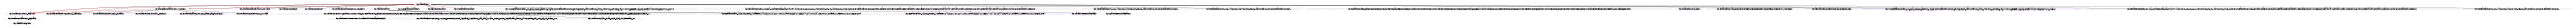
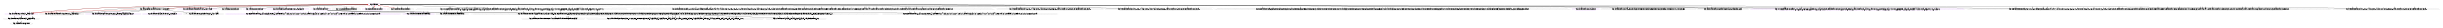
  strict digraph {
    node [color=gray40]
    edge [style=bold]
-   "http://stackoverflow.com/" [color=purple]
+   "http://stackoverflow.com/" [color=purple label="http://collect.com/"]
    "http://ajax.googleapis.com/ajax/libs/jquery/1.7.1/jquery.min.js"
    "http://cdn.sstatic.net/Js/stub.en.js?v=f79ea677275d" [color=purple]
    "http://cdn.sstatic.net/stackoverflow/all.css?v=21e2177a80d8" [color=purple]
    "http://i.stack.imgur.com/xKsQb.png"
    "http://i.stack.imgur.com/tKsDb.png" [color=purple]
    "http://cdn.sstatic.net/img/share-sprite-new.svg?v=7966d6d82b78" [color=purple]
    "http://cdn.sstatic.net/stackoverflow/img/sprites.svg?v=1bc6a0c03b68"
-   "http://cdn.sstatic.net/Img/mini-hero-bg.png?v=7f269bbbdb22" [color=purple]
    "http://cdn.sstatic.net/Img/sprite-herobox.png?v=d173774f3a9f"
    "http://static.adzerk.net/ados.js" [color=purple]
    "http://www.google-analytics.com/analytics.js"
    "http://edge.quantserve.com/quant.js" [color=purple]
    "http://b.scorecardresearch.com/beacon.js"
    "http://www.google-analytics.com/collect?v=1&_v=j33&a=1165883&t=pageview&_s=1&dl=http%3A%2F%2Fstackoverflow.com%2F&ul=en-us&de=UTF-8&dt=Stack%20Overflow&sd=24-bit&sr=1920x1200&vp=1830x1055&je=1&fl=17.0%20r0&_u=AACAAAQBI~&jid=&cid=1232355954.1434373122&tid=UA-5620270-1&z=183277713"
    "http://pixel.quantserve.com/pixel;r=1878758578;a=p-c1rF4kxgLUzNc;fpan=0;fpa=P0-1946119077-1434373122237;ns=0;ce=1;cm=;je=1;sr=1920x1200x24;enc=n;dst=1;et=1434373153862;tzo=240;ref=;url=http%3A%2F%2Fstackoverflow.com%2F;ogl=type.website%2Cimage.http%3A%2F%2Fcdn%252Esstatic%252Enet%2Fstackoverflow%2Fimg%2Fapple-touch-icon%402%252Epng%3Fv%3Dea71a5211a91%2Ctitle.Stack%20Overflow%2Cdescription.Q%26A%20for%20professional%20and%20enthusiast%20programmers%2Curl.http%3A%2F%2Fstackoverflow%252Ecom%2F"
    "http://b.scorecardresearch.com/b?c1=2&c2=17440561&ns__t=1434373153861&ns_c=UTF-8&c8=Stack%20Overflow&c7=http%3A%2F%2Fstackoverflow.com%2F&c9="
    "http://b.scorecardresearch.com/b2?c1=2&c2=17440561&ns__t=1425137796640&ns_c=UTF-8&c8=Stack%20Overflow&c7=http%3A%2F%2Fstackoverflow.com%2F&c9="
    "http://engine.adzerk.net/i.gif?e=eyJhdiI6NDM3LCJhdCI6MTcsImJ0IjowLCJjbSI6MjEzNzQ3LCJjaCI6MTE3OCwiY3IiOjcyNTg2OSwiZGkiOiI2MGUxZDI3MzNiODI0MGQxOGI1OGM0YWVhODljNjQzMyIsImRtIjoxLCJmYyI6NzU2MTgxLCJmbCI6NDY5MDk4LCJpcCI6IjEyOC4zMC43OS45IiwibnciOjIyLCJwYyI6MywicHIiOjU3OTMsInJ0IjoyLCJzdCI6ODI3NywidWsiOiJ1ZTEtNTkxMGY0OTQ5ZTg3NGRkMjgzMWU2ZjkxMWE0OGJiMjciLCJ6biI6NDUsInRzIjoxNDI1MTM3NzkwNTEzLCJiZiI6dHJ1ZSwicG4iOiJhZHplcmsxNTE4NTg2NDU3IiwiZnEiOjF9&s=Y-X32WvjBfDgicq6FPTyWq9TvgM"
    "http://clc.stackoverflow.com/j/p?d=hireme" [color=purple]
    "http://clc.stackoverflow.com/j/i?an=Y5pzpLi0WfGSBwMQMDEyMLMyMjAxsDMCeRxgIYYjHUwM3nqSNxL0F9gzgWUZuRiA8h0NWMVz--Z7cNq1tFr-BAA"
    "http://careers.stackoverflow.com/gethired/i/qKJITU4y8AV-q2Ub3BmKkcW-2yFdC"
    "http://www.google-analytics.com/collect?v=1&_v=j33&a=106373636&t=pageview&_s=1&dl=http%3A%2F%2Fstackoverflow.com%2F&ul=en-us&de=UTF-8&dt=Stack%20Overflow&sd=24-bit&sr=1920x1200&vp=1830x1055&je=1&fl=17.0%20r0&_u=AACAAAQBI~&jid=&cid=1232355954.1434373122&tid=UA-5620270-1&z=1084858161" [color=purple]
    "http://pixel.quantserve.com/pixel;r=182767106;a=p-c1rF4kxgLUzNc;fpan=0;fpa=P0-1946119077-1434373122237;ns=0;ce=1;cm=;je=1;sr=1920x1200x24;enc=n;dst=1;et=1434373180215;tzo=240;ref=;url=http%3A%2F%2Fstackoverflow.com%2F;ogl=type.website%2Cimage.http%3A%2F%2Fcdn%252Esstatic%252Enet%2Fstackoverflow%2Fimg%2Fapple-touch-icon%402%252Epng%3Fv%3Dea71a5211a91%2Ctitle.Stack%20Overflow%2Cdescription.Q%26A%20for%20professional%20and%20enthusiast%20programmers%2Curl.http%3A%2F%2Fstackoverflow%252Ecom%2F"
    "http://b.scorecardresearch.com/b?c1=2&c2=17440561&ns__t=1434373180214&ns_c=UTF-8&c8=Stack%20Overflow&c7=http%3A%2F%2Fstackoverflow.com%2F&c9="
    "http://cdn.sstatic.net/img/favicons-sprite16.png?v=fddce2e0664fc366fd231694e681377" [color=purple]
    "http://cdn.sstatic.net/clc/styles/jobs.min.css?v=202e16fd8420" [color=purple]
    "http://cdn.sstatic.net/Js/full-anon.en.js?v=c5525e7a9906"
    "http://engine.adzerk.net/ados?t=1434373153869&request={%22Placements%22:[{%22A%22:22,%22S%22:8277,%22D%22:%22adzerk1518586457%22,%22ATA%22:[17,2221],%22Z%22:45}],%22Keywords%22:%22undefined%22,%22Referrer%22:%22%22,%22IsAsync%22:true}" [color=purple]
    "http://static.adzerk.net/Extensions/adFeedback.js" [color=purple]
-   "http://static.adzerk.net/Extensions/adFeedback.css" [label="http://img.adzerk.net/Extensions/adFeedback.css"]
+   "http://static.adzerk.net/Extensions/adFeedback.css"
    "http://view.atdmt.com/MRT/iview/478350399/direct;wi.220;hi.250/01?click=http://engine.adzerk.net/r?e=eyJhdiI6NDM3LCJhdCI6MTcsImJ0IjowLCJjbSI6MjEzNzQ3LCJjaCI6MTE3OCwiY3IiOjcyNTg2OSwiZGkiOiI2MGUxZDI3MzNiODI0MGQxOGI1OGM0YWVhODljNjQzMyIsImRtIjoxLCJmYyI6NzU2MTgxLCJmbCI6NDY5MDk4LCJpcCI6IjEyOC4zMC43OS45IiwibnciOjIyLCJwYyI6MywicHIiOjU3OTMsInJ0IjoyLCJzdCI6ODI3NywidWsiOiJ1ZTEtNTkxMGY0OTQ5ZTg3NGRkMjgzMWU2ZjkxMWE0OGJiMjciLCJ6biI6NDUsInRzIjoxNDI1MTM3NzkwNTEzLCJiZiI6dHJ1ZSwicG4iOiJhZHplcmsxNTE4NTg2NDU3IiwidXIiOm51bGx9&s=Jce3Ee-l-qvPpN6UAnYgMVd-nTE&url=%u"
    "http://engine.adzerk.net/ados?t=1434373180206&request={%22Placements%22:[{%22A%22:22,%22S%22:8277,%22D%22:%22adzerk1518586457%22,%22ATA%22:[17,2221],%22Z%22:45}],%22Keywords%22:%22undefined%22,%22Referrer%22:%22%22,%22IsAsync%22:true}"
    "http://stackoverflow.com/gps/event"
    "http://cdn.atdmt.com/ds/NMMRTRUMTCRF/141212_StaticRebuild/websites_manage_ft_220x250.gif"
    "https://cdn.doubleverify.com/dvtp_src.js?ctx=2111880&cmp=RUMTCRF01833MRT&sid=478350399&plc=478350399&num=&adid=&advid=1611&adsrv=2&region=30&btreg=478350399&btadsrv=atdmt&crt=344797862&crtname=&chnl=&unit=&pid=&uid=&dvtagver=6.1.src"
    "https://c.betrad.com/surly.js?;ad_w=300;ad_h=250;coid=343;nid=11908;check_container=true;"
    "http://stackoverflow.com/" -> "http://stackoverflow.com/" [style=dotted]
    "http://stackoverflow.com/" -> "http://ajax.googleapis.com/ajax/libs/jquery/1.7.1/jquery.min.js"
    "http://stackoverflow.com/" -> "http://cdn.sstatic.net/Js/stub.en.js?v=f79ea677275d"
    "http://stackoverflow.com/" -> "http://cdn.sstatic.net/stackoverflow/all.css?v=21e2177a80d8"
    "http://stackoverflow.com/" -> "http://i.stack.imgur.com/xKsQb.png" [style=dotted]
    "http://stackoverflow.com/" -> "http://i.stack.imgur.com/tKsDb.png"
    "http://stackoverflow.com/" -> "http://cdn.sstatic.net/img/share-sprite-new.svg?v=7966d6d82b78" [style=dotted]
    "http://stackoverflow.com/" -> "http://cdn.sstatic.net/stackoverflow/img/sprites.svg?v=1bc6a0c03b68"
-   "http://stackoverflow.com/" -> "http://cdn.sstatic.net/Img/mini-hero-bg.png?v=7f269bbbdb22" [style=dotted]
    "http://stackoverflow.com/" -> "http://cdn.sstatic.net/Img/sprite-herobox.png?v=d173774f3a9f" [style=dotted]
    "http://stackoverflow.com/" -> "http://static.adzerk.net/ados.js" [style=dotted]
    "http://stackoverflow.com/" -> "http://www.google-analytics.com/analytics.js" [style=dotted]
    "http://stackoverflow.com/" -> "http://edge.quantserve.com/quant.js"
    "http://stackoverflow.com/" -> "http://b.scorecardresearch.com/beacon.js" [style=dotted]
    "http://stackoverflow.com/" -> "http://www.google-analytics.com/collect?v=1&_v=j33&a=1165883&t=pageview&_s=1&dl=http%3A%2F%2Fstackoverflow.com%2F&ul=en-us&de=UTF-8&dt=Stack%20Overflow&sd=24-bit&sr=1920x1200&vp=1830x1055&je=1&fl=17.0%20r0&_u=AACAAAQBI~&jid=&cid=1232355954.1434373122&tid=UA-5620270-1&z=183277713"
    "http://stackoverflow.com/" -> "http://pixel.quantserve.com/pixel;r=1878758578;a=p-c1rF4kxgLUzNc;fpan=0;fpa=P0-1946119077-1434373122237;ns=0;ce=1;cm=;je=1;sr=1920x1200x24;enc=n;dst=1;et=1434373153862;tzo=240;ref=;url=http%3A%2F%2Fstackoverflow.com%2F;ogl=type.website%2Cimage.http%3A%2F%2Fcdn%252Esstatic%252Enet%2Fstackoverflow%2Fimg%2Fapple-touch-icon%402%252Epng%3Fv%3Dea71a5211a91%2Ctitle.Stack%20Overflow%2Cdescription.Q%26A%20for%20professional%20and%20enthusiast%20programmers%2Curl.http%3A%2F%2Fstackoverflow%252Ecom%2F" [style=dotted]
    "http://stackoverflow.com/" -> "http://b.scorecardresearch.com/b?c1=2&c2=17440561&ns__t=1434373153861&ns_c=UTF-8&c8=Stack%20Overflow&c7=http%3A%2F%2Fstackoverflow.com%2F&c9=" [style=dotted]
    "http://stackoverflow.com/" -> "http://b.scorecardresearch.com/b2?c1=2&c2=17440561&ns__t=1425137796640&ns_c=UTF-8&c8=Stack%20Overflow&c7=http%3A%2F%2Fstackoverflow.com%2F&c9="
    "http://stackoverflow.com/" -> "http://engine.adzerk.net/i.gif?e=eyJhdiI6NDM3LCJhdCI6MTcsImJ0IjowLCJjbSI6MjEzNzQ3LCJjaCI6MTE3OCwiY3IiOjcyNTg2OSwiZGkiOiI2MGUxZDI3MzNiODI0MGQxOGI1OGM0YWVhODljNjQzMyIsImRtIjoxLCJmYyI6NzU2MTgxLCJmbCI6NDY5MDk4LCJpcCI6IjEyOC4zMC43OS45IiwibnciOjIyLCJwYyI6MywicHIiOjU3OTMsInJ0IjoyLCJzdCI6ODI3NywidWsiOiJ1ZTEtNTkxMGY0OTQ5ZTg3NGRkMjgzMWU2ZjkxMWE0OGJiMjciLCJ6biI6NDUsInRzIjoxNDI1MTM3NzkwNTEzLCJiZiI6dHJ1ZSwicG4iOiJhZHplcmsxNTE4NTg2NDU3IiwiZnEiOjF9&s=Y-X32WvjBfDgicq6FPTyWq9TvgM" [style=dotted]
    "http://stackoverflow.com/" -> "http://clc.stackoverflow.com/j/p?d=hireme" [style=dotted]
    "http://stackoverflow.com/" -> "http://clc.stackoverflow.com/j/i?an=Y5pzpLi0WfGSBwMQMDEyMLMyMjAxsDMCeRxgIYYjHUwM3nqSNxL0F9gzgWUZuRiA8h0NWMVz--Z7cNq1tFr-BAA" [style=dotted]
    "http://stackoverflow.com/" -> "http://careers.stackoverflow.com/gethired/i/qKJITU4y8AV-q2Ub3BmKkcW-2yFdC"
    "http://stackoverflow.com/" -> "http://www.google-analytics.com/collect?v=1&_v=j33&a=106373636&t=pageview&_s=1&dl=http%3A%2F%2Fstackoverflow.com%2F&ul=en-us&de=UTF-8&dt=Stack%20Overflow&sd=24-bit&sr=1920x1200&vp=1830x1055&je=1&fl=17.0%20r0&_u=AACAAAQBI~&jid=&cid=1232355954.1434373122&tid=UA-5620270-1&z=1084858161"
    "http://stackoverflow.com/" -> "http://pixel.quantserve.com/pixel;r=182767106;a=p-c1rF4kxgLUzNc;fpan=0;fpa=P0-1946119077-1434373122237;ns=0;ce=1;cm=;je=1;sr=1920x1200x24;enc=n;dst=1;et=1434373180215;tzo=240;ref=;url=http%3A%2F%2Fstackoverflow.com%2F;ogl=type.website%2Cimage.http%3A%2F%2Fcdn%252Esstatic%252Enet%2Fstackoverflow%2Fimg%2Fapple-touch-icon%402%252Epng%3Fv%3Dea71a5211a91%2Ctitle.Stack%20Overflow%2Cdescription.Q%26A%20for%20professional%20and%20enthusiast%20programmers%2Curl.http%3A%2F%2Fstackoverflow%252Ecom%2F"
    "http://stackoverflow.com/" -> "http://b.scorecardresearch.com/b?c1=2&c2=17440561&ns__t=1434373180214&ns_c=UTF-8&c8=Stack%20Overflow&c7=http%3A%2F%2Fstackoverflow.com%2F&c9="
    "http://ajax.googleapis.com/ajax/libs/jquery/1.7.1/jquery.min.js" -> "http://stackoverflow.com/" [color=red]
    "http://ajax.googleapis.com/ajax/libs/jquery/1.7.1/jquery.min.js" -> "http://cdn.sstatic.net/Js/stub.en.js?v=f79ea677275d" [color=red]
    "http://ajax.googleapis.com/ajax/libs/jquery/1.7.1/jquery.min.js" -> "http://cdn.sstatic.net/stackoverflow/img/sprites.svg?v=1bc6a0c03b68"
-   "http://ajax.googleapis.com/ajax/libs/jquery/1.7.1/jquery.min.js" -> "http://cdn.sstatic.net/Img/mini-hero-bg.png?v=7f269bbbdb22"
    "http://ajax.googleapis.com/ajax/libs/jquery/1.7.1/jquery.min.js" -> "http://cdn.sstatic.net/Img/sprite-herobox.png?v=d173774f3a9f"
    "http://ajax.googleapis.com/ajax/libs/jquery/1.7.1/jquery.min.js" -> "http://cdn.sstatic.net/img/favicons-sprite16.png?v=fddce2e0664fc366fd231694e681377"
    "http://ajax.googleapis.com/ajax/libs/jquery/1.7.1/jquery.min.js" -> "http://cdn.sstatic.net/clc/styles/jobs.min.css?v=202e16fd8420" [style=dotted]
    "http://cdn.sstatic.net/Js/stub.en.js?v=f79ea677275d" -> "http://stackoverflow.com/" [color=red]
    "http://cdn.sstatic.net/Js/stub.en.js?v=f79ea677275d" -> "http://cdn.sstatic.net/Js/full-anon.en.js?v=c5525e7a9906"
    "http://static.adzerk.net/ados.js" -> "http://stackoverflow.com/" [color=red style=dotted]
    "http://static.adzerk.net/ados.js" -> "http://engine.adzerk.net/ados?t=1434373153869&request={%22Placements%22:[{%22A%22:22,%22S%22:8277,%22D%22:%22adzerk1518586457%22,%22ATA%22:[17,2221],%22Z%22:45}],%22Keywords%22:%22undefined%22,%22Referrer%22:%22%22,%22IsAsync%22:true}" [style=dotted]
    "http://static.adzerk.net/ados.js" -> "http://static.adzerk.net/Extensions/adFeedback.js"
    "http://static.adzerk.net/ados.js" -> "http://static.adzerk.net/Extensions/adFeedback.css" [style=dotted]
    "http://static.adzerk.net/ados.js" -> "http://view.atdmt.com/MRT/iview/478350399/direct;wi.220;hi.250/01?click=http://engine.adzerk.net/r?e=eyJhdiI6NDM3LCJhdCI6MTcsImJ0IjowLCJjbSI6MjEzNzQ3LCJjaCI6MTE3OCwiY3IiOjcyNTg2OSwiZGkiOiI2MGUxZDI3MzNiODI0MGQxOGI1OGM0YWVhODljNjQzMyIsImRtIjoxLCJmYyI6NzU2MTgxLCJmbCI6NDY5MDk4LCJpcCI6IjEyOC4zMC43OS45IiwibnciOjIyLCJwYyI6MywicHIiOjU3OTMsInJ0IjoyLCJzdCI6ODI3NywidWsiOiJ1ZTEtNTkxMGY0OTQ5ZTg3NGRkMjgzMWU2ZjkxMWE0OGJiMjciLCJ6biI6NDUsInRzIjoxNDI1MTM3NzkwNTEzLCJiZiI6dHJ1ZSwicG4iOiJhZHplcmsxNTE4NTg2NDU3IiwidXIiOm51bGx9&s=Jce3Ee-l-qvPpN6UAnYgMVd-nTE&url=%u"
    "http://static.adzerk.net/ados.js" -> "http://engine.adzerk.net/ados?t=1434373180206&request={%22Placements%22:[{%22A%22:22,%22S%22:8277,%22D%22:%22adzerk1518586457%22,%22ATA%22:[17,2221],%22Z%22:45}],%22Keywords%22:%22undefined%22,%22Referrer%22:%22%22,%22IsAsync%22:true}"
    "http://www.google-analytics.com/analytics.js" -> "http://stackoverflow.com/" [color=red style=dotted]
    "http://edge.quantserve.com/quant.js" -> "http://stackoverflow.com/" [color=red]
    "http://b.scorecardresearch.com/beacon.js" -> "http://stackoverflow.com/" [color=red]
    "http://cdn.sstatic.net/Js/full-anon.en.js?v=c5525e7a9906" -> "http://stackoverflow.com/gps/event" [style=dotted]
    "http://view.atdmt.com/MRT/iview/478350399/direct;wi.220;hi.250/01?click=http://engine.adzerk.net/r?e=eyJhdiI6NDM3LCJhdCI6MTcsImJ0IjowLCJjbSI6MjEzNzQ3LCJjaCI6MTE3OCwiY3IiOjcyNTg2OSwiZGkiOiI2MGUxZDI3MzNiODI0MGQxOGI1OGM0YWVhODljNjQzMyIsImRtIjoxLCJmYyI6NzU2MTgxLCJmbCI6NDY5MDk4LCJpcCI6IjEyOC4zMC43OS45IiwibnciOjIyLCJwYyI6MywicHIiOjU3OTMsInJ0IjoyLCJzdCI6ODI3NywidWsiOiJ1ZTEtNTkxMGY0OTQ5ZTg3NGRkMjgzMWU2ZjkxMWE0OGJiMjciLCJ6biI6NDUsInRzIjoxNDI1MTM3NzkwNTEzLCJiZiI6dHJ1ZSwicG4iOiJhZHplcmsxNTE4NTg2NDU3IiwidXIiOm51bGx9&s=Jce3Ee-l-qvPpN6UAnYgMVd-nTE&url=%u" -> "http://cdn.atdmt.com/ds/NMMRTRUMTCRF/141212_StaticRebuild/websites_manage_ft_220x250.gif" [style=dotted]
    "http://view.atdmt.com/MRT/iview/478350399/direct;wi.220;hi.250/01?click=http://engine.adzerk.net/r?e=eyJhdiI6NDM3LCJhdCI6MTcsImJ0IjowLCJjbSI6MjEzNzQ3LCJjaCI6MTE3OCwiY3IiOjcyNTg2OSwiZGkiOiI2MGUxZDI3MzNiODI0MGQxOGI1OGM0YWVhODljNjQzMyIsImRtIjoxLCJmYyI6NzU2MTgxLCJmbCI6NDY5MDk4LCJpcCI6IjEyOC4zMC43OS45IiwibnciOjIyLCJwYyI6MywicHIiOjU3OTMsInJ0IjoyLCJzdCI6ODI3NywidWsiOiJ1ZTEtNTkxMGY0OTQ5ZTg3NGRkMjgzMWU2ZjkxMWE0OGJiMjciLCJ6biI6NDUsInRzIjoxNDI1MTM3NzkwNTEzLCJiZiI6dHJ1ZSwicG4iOiJhZHplcmsxNTE4NTg2NDU3IiwidXIiOm51bGx9&s=Jce3Ee-l-qvPpN6UAnYgMVd-nTE&url=%u" -> "https://cdn.doubleverify.com/dvtp_src.js?ctx=2111880&cmp=RUMTCRF01833MRT&sid=478350399&plc=478350399&num=&adid=&advid=1611&adsrv=2&region=30&btreg=478350399&btadsrv=atdmt&crt=344797862&crtname=&chnl=&unit=&pid=&uid=&dvtagver=6.1.src"
    "http://view.atdmt.com/MRT/iview/478350399/direct;wi.220;hi.250/01?click=http://engine.adzerk.net/r?e=eyJhdiI6NDM3LCJhdCI6MTcsImJ0IjowLCJjbSI6MjEzNzQ3LCJjaCI6MTE3OCwiY3IiOjcyNTg2OSwiZGkiOiI2MGUxZDI3MzNiODI0MGQxOGI1OGM0YWVhODljNjQzMyIsImRtIjoxLCJmYyI6NzU2MTgxLCJmbCI6NDY5MDk4LCJpcCI6IjEyOC4zMC43OS45IiwibnciOjIyLCJwYyI6MywicHIiOjU3OTMsInJ0IjoyLCJzdCI6ODI3NywidWsiOiJ1ZTEtNTkxMGY0OTQ5ZTg3NGRkMjgzMWU2ZjkxMWE0OGJiMjciLCJ6biI6NDUsInRzIjoxNDI1MTM3NzkwNTEzLCJiZiI6dHJ1ZSwicG4iOiJhZHplcmsxNTE4NTg2NDU3IiwidXIiOm51bGx9&s=Jce3Ee-l-qvPpN6UAnYgMVd-nTE&url=%u" -> "https://c.betrad.com/surly.js?;ad_w=300;ad_h=250;coid=343;nid=11908;check_container=true;"
  }
